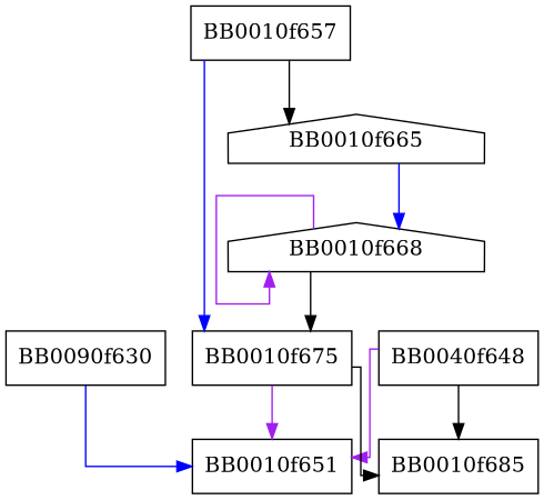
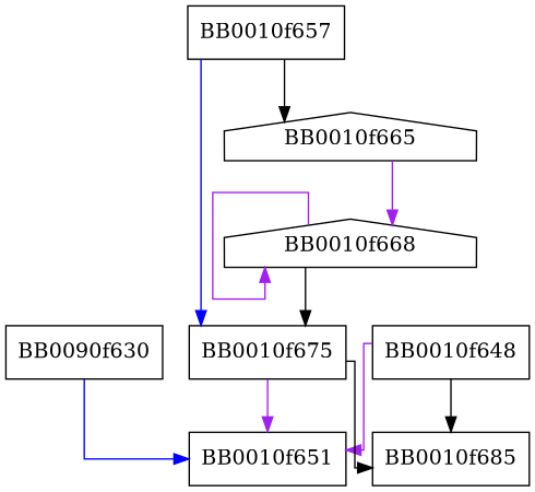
  digraph {
    splines=ortho
    node [shape=box]
    edge [color=purple]
    n1 [label=BB0090f630]
    BB0010f651
-   BB0010f648 [label=BB0040f648]
+   BB0010f648
    BB0010f685
    BB0010f657
    BB0010f675
    BB0010f665 [shape=house]
    BB0010f668 [shape=house]
    n1 -> BB0010f651 [color=blue]
    BB0010f648 -> BB0010f651
    BB0010f648 -> BB0010f685 [color=black]
    BB0010f657 -> BB0010f675 [color=blue]
    BB0010f657 -> BB0010f665 [color=black]
    BB0010f675 -> BB0010f651
    BB0010f675 -> BB0010f685 [color=black]
-   BB0010f665 -> BB0010f668 [color=blue]
+   BB0010f665 -> BB0010f668
    BB0010f668 -> BB0010f675 [color=black]
    BB0010f668 -> BB0010f668
  }
